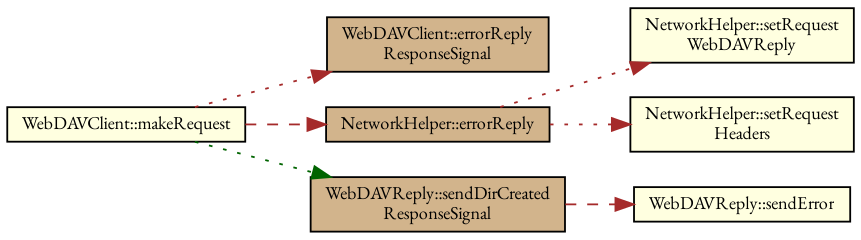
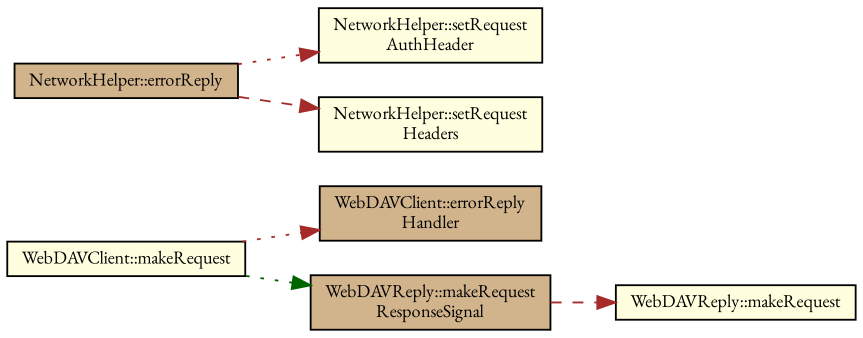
  digraph {
    fontname="EB Garamond"
    rankdir=LR
    node [color=black fillcolor=lightyellow fontname="EB Garamond" fontsize=10 shape=record style=filled]
    edge [color=brown fontname="EB Garamond" fontsize=10 labelfontname=Helvetica labelfontsize=10 style=dotted]
    n1 [fontcolor=black height=0.2 label="WebDAVClient::makeRequest" width=0.4]
-   n2 [fillcolor=tan height=0.2 label="WebDAVClient::errorReply\lResponseSignal" width=0.4]
+   n2 [fillcolor=tan height=0.2 label="WebDAVClient::errorReply\lHandler" width=0.4]
    n3 [fillcolor=tan height=0.2 label="NetworkHelper::errorReply" width=0.4]
-   n4 [fillcolor=tan height=0.2 label="WebDAVReply::sendDirCreated\lResponseSignal" width=0.4]
-   n5 [height=0.2 label="NetworkHelper::setRequest\lWebDAVReply" width=0.4]
+   n4 [fillcolor=tan height=0.2 label="WebDAVReply::makeRequest\lResponseSignal" width=0.4]
+   n5 [height=0.2 label="NetworkHelper::setRequest\lAuthHeader" width=0.4]
    n6 [height=0.2 label="NetworkHelper::setRequest\lHeaders" width=0.4]
-   n7 [height=0.2 label="WebDAVReply::sendError" width=0.4]
+   n7 [height=0.2 label="WebDAVReply::makeRequest" width=0.4]
    n1 -> n2
-   n1 -> n3 [style=dashed]
    n1 -> n4 [color=darkgreen]
    n3 -> n5
-   n3 -> n6
+   n3 -> n6 [style=dashed]
    n4 -> n7 [style=dashed]
  }
